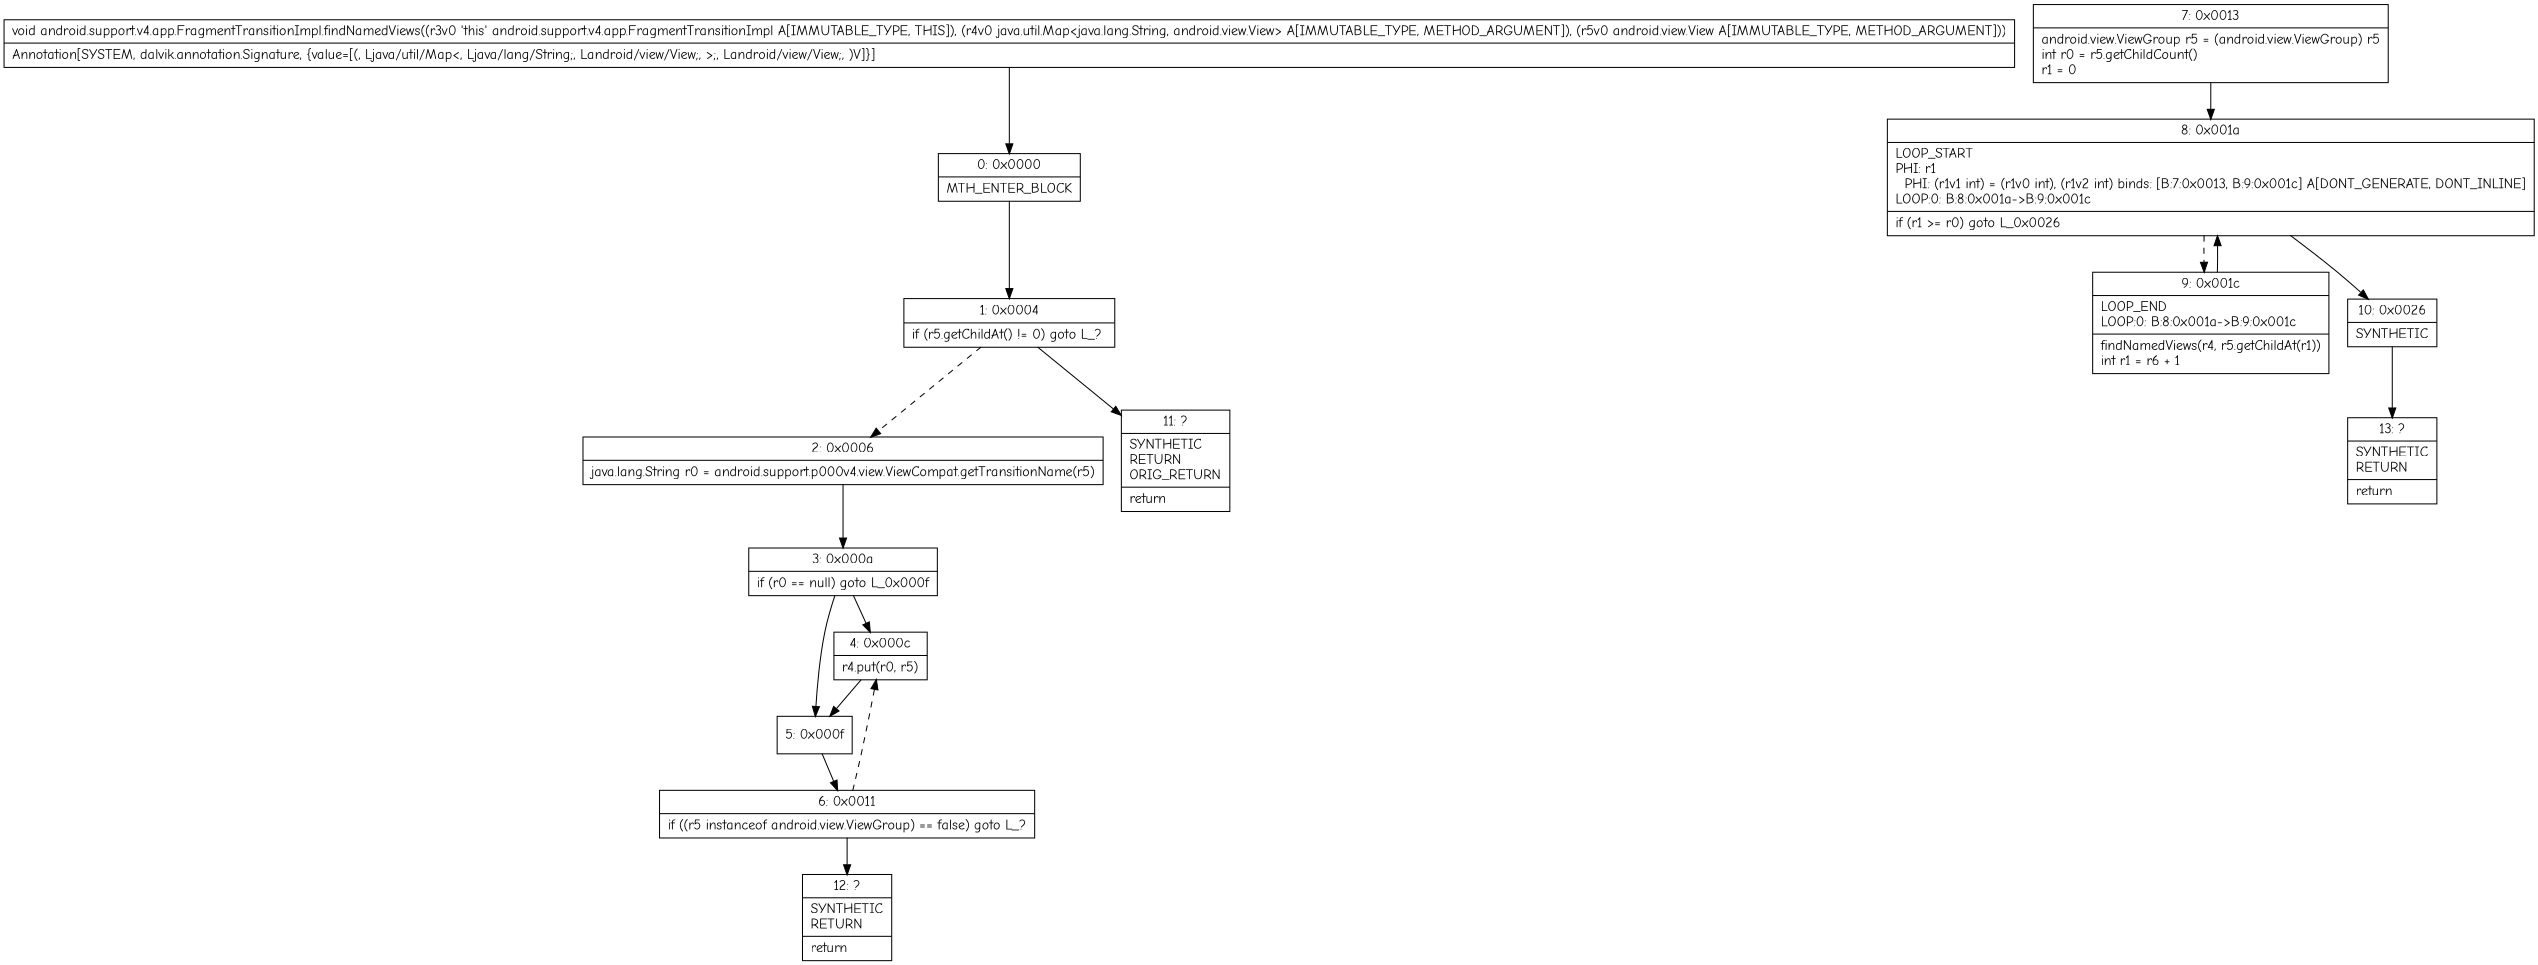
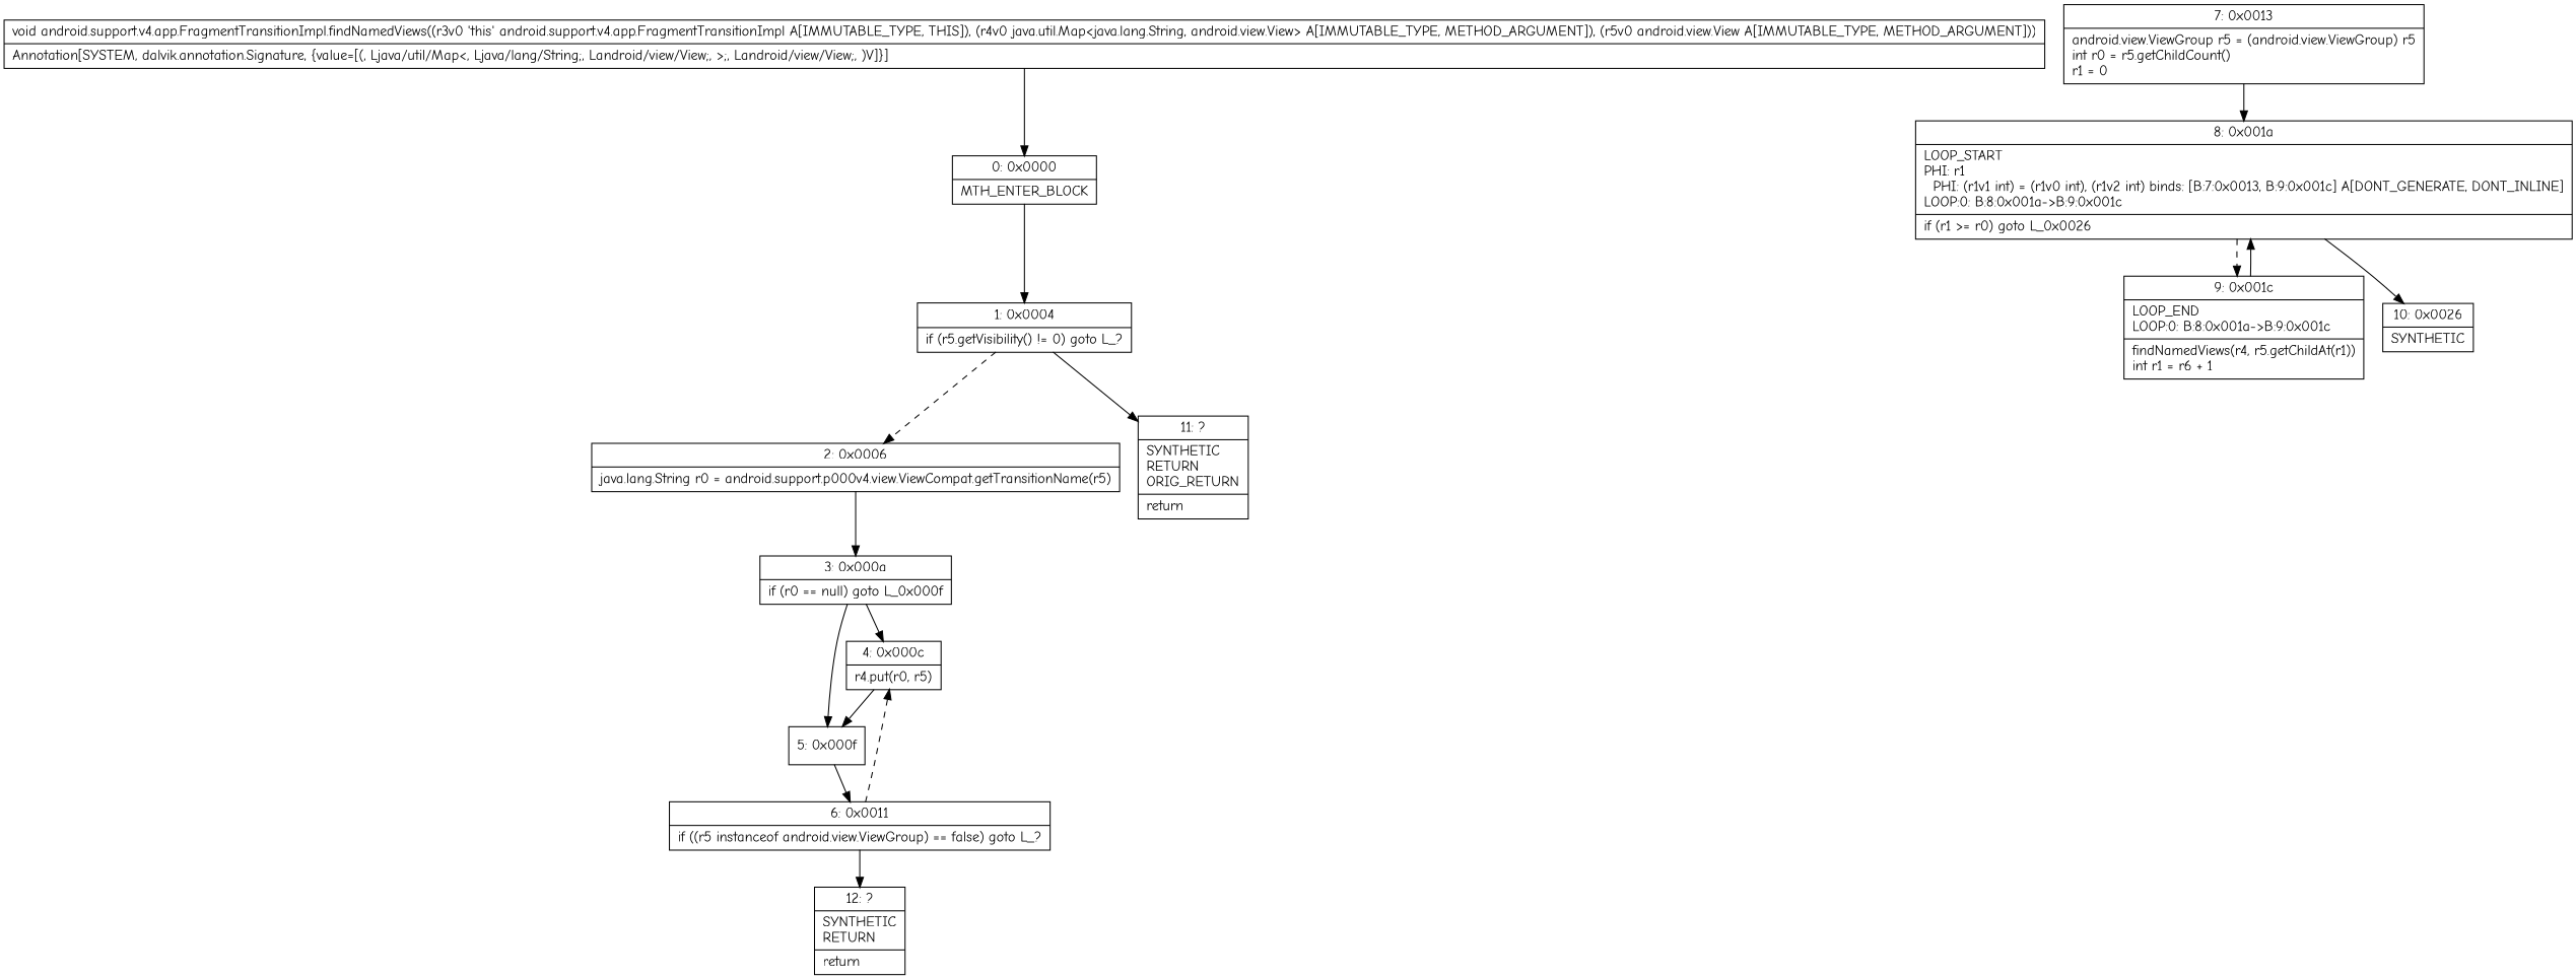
  digraph {
    fontname="Comic Neue"
    node [fontname="Comic Neue" shape=record]
    edge [fontname="Comic Neue"]
    n1 [label="{0\:\ 0x0000|MTH_ENTER_BLOCK\l}"]
-   n2 [label="{1\:\ 0x0004|if (r5.getChildAt() != 0) goto L_?\l}"]
+   n2 [label="{1\:\ 0x0004|if (r5.getVisibility() != 0) goto L_?\l}"]
    n3 [label="{2\:\ 0x0006|java.lang.String r0 = android.support.p000v4.view.ViewCompat.getTransitionName(r5)\l}"]
    n4 [label="{11\:\ ?|SYNTHETIC\lRETURN\lORIG_RETURN\l|return\l}"]
    n5 [label="{3\:\ 0x000a|if (r0 == null) goto L_0x000f\l}"]
    n6 [label="{4\:\ 0x000c|r4.put(r0, r5)\l}"]
    n7 [label="{5\:\ 0x000f}"]
    n8 [label="{6\:\ 0x0011|if ((r5 instanceof android.view.ViewGroup) == false) goto L_?\l}"]
    n9 [label="{12\:\ ?|SYNTHETIC\lRETURN\l|return\l}"]
    n10 [label="{7\:\ 0x0013|android.view.ViewGroup r5 = (android.view.ViewGroup) r5\lint r0 = r5.getChildCount()\lr1 = 0\l}"]
    n11 [label="{8\:\ 0x001a|LOOP_START\lPHI: r1 \l  PHI: (r1v1 int) = (r1v0 int), (r1v2 int) binds: [B:7:0x0013, B:9:0x001c] A[DONT_GENERATE, DONT_INLINE]\lLOOP:0: B:8:0x001a\-\>B:9:0x001c\l|if (r1 \>= r0) goto L_0x0026\l}"]
    n12 [label="{9\:\ 0x001c|LOOP_END\lLOOP:0: B:8:0x001a\-\>B:9:0x001c\l|findNamedViews(r4, r5.getChildAt(r1))\lint r1 = r6 + 1\l}"]
    n13 [label="{10\:\ 0x0026|SYNTHETIC\l}"]
-   n14 [label="{13\:\ ?|SYNTHETIC\lRETURN\l|return\l}"]
    n15 [label="{void android.support.v4.app.FragmentTransitionImpl.findNamedViews((r3v0 'this' android.support.v4.app.FragmentTransitionImpl A[IMMUTABLE_TYPE, THIS]), (r4v0 java.util.Map\<java.lang.String, android.view.View\> A[IMMUTABLE_TYPE, METHOD_ARGUMENT]), (r5v0 android.view.View A[IMMUTABLE_TYPE, METHOD_ARGUMENT]))  | Annotation[SYSTEM, dalvik.annotation.Signature, \{value=[(, Ljava\/util\/Map\<, Ljava\/lang\/String;, Landroid\/view\/View;, \>;, Landroid\/view\/View;, )V]\}]\l}"]
    n1 -> n2
    n2 -> n3 [style=dashed]
    n2 -> n4
    n3 -> n5
    n5 -> n6 [style=solid]
    n5 -> n7
    n6 -> n7
    n7 -> n8
    n8 -> n6 [style=dashed]
    n8 -> n9
    n10 -> n11
    n11 -> n12 [style=dashed]
    n11 -> n13
    n12 -> n11
-   n13 -> n14
    n15 -> n1
  }
